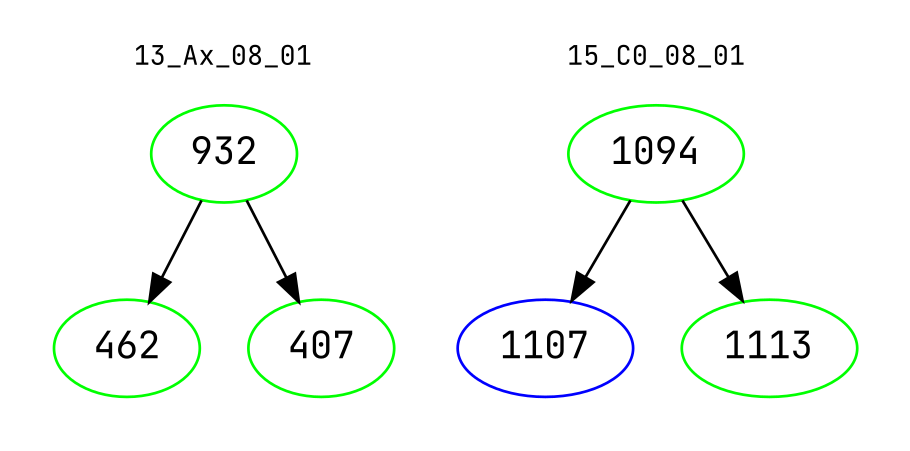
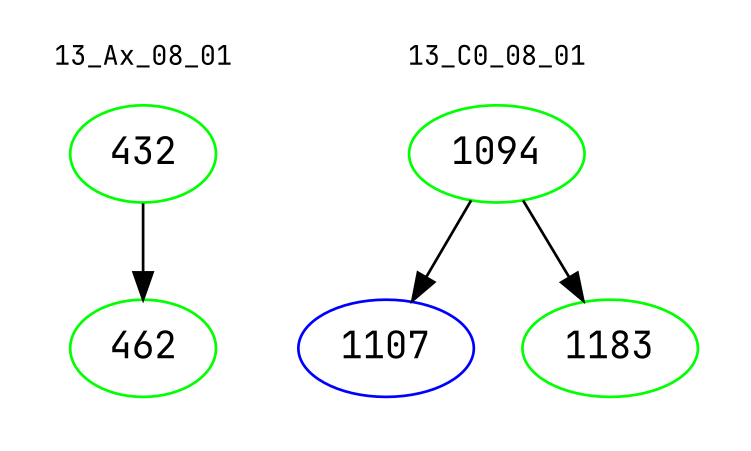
  digraph {
    fontname="JetBrains Mono"
    node [color=green fontname="JetBrains Mono"]
    edge [color=black fontname="JetBrains Mono"]
-   n1 [label=932]
+   n1 [label=432]
    n2 [label=462]
-   n3 [label=407]
    n4 [label=1094]
    n5 [color=blue label=1107]
-   n6 [label=1113]
+   n6 [label=1183]
    subgraph cluster_1 {
      color=white
      fontsize=10
      label="13_Ax_08_01"
      n1
      n2
-     n3
    }
    subgraph cluster_2 {
      color=white
      fontsize=10
-     label="15_C0_08_01"
+     label="13_C0_08_01"
      n4
      n5
      n6
    }
    n1 -> n2
-   n1 -> n3
    n4 -> n5
    n4 -> n6
  }
